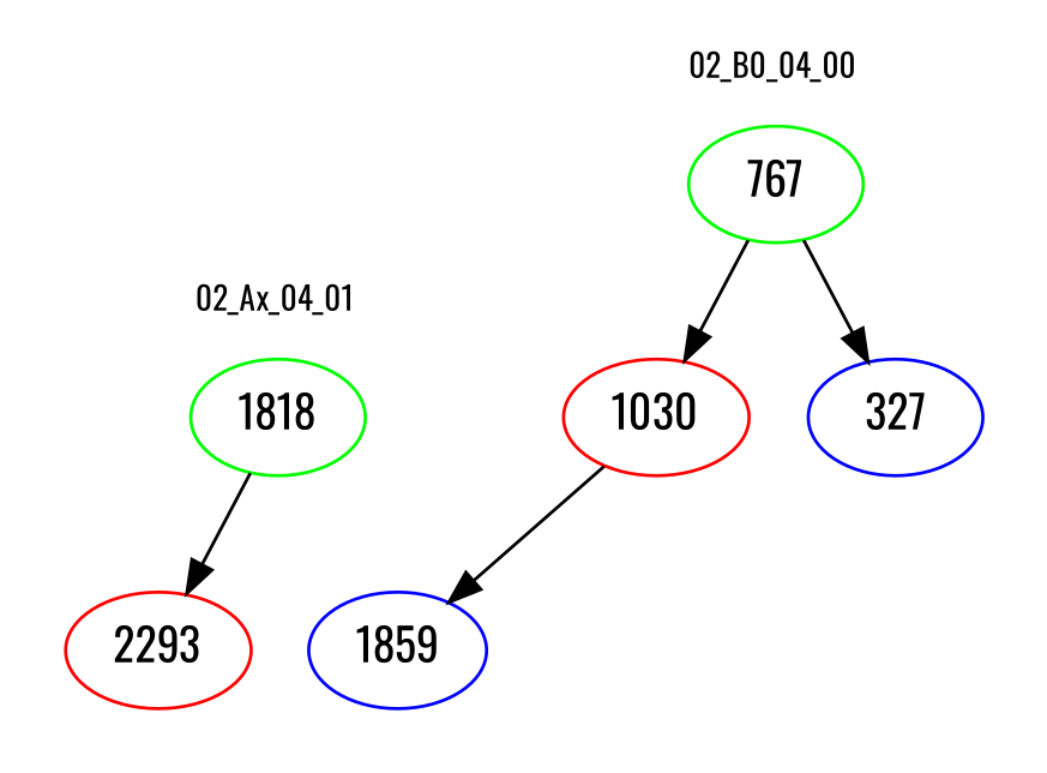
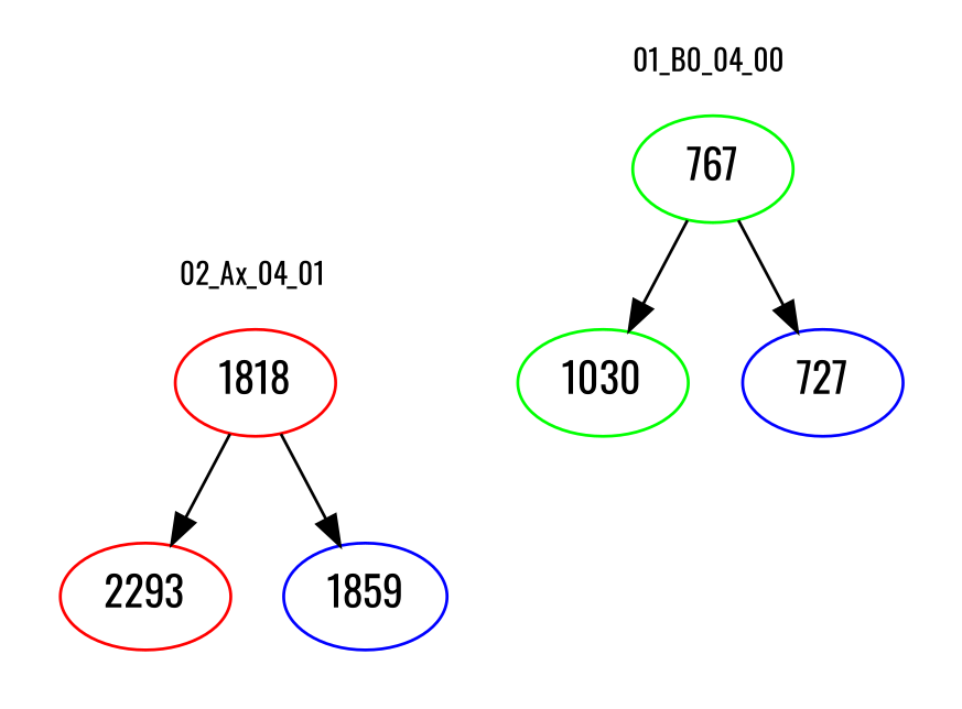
  digraph {
    fontname=Oswald
    node [color=green fontname=Oswald]
    edge [color=black fontname=Oswald]
-   n1 [label=1818]
+   n1 [color=red label=1818]
    n2 [color=blue label=1859]
    n3 [color=red label=2293]
    n4 [label=767]
-   n5 [color=red label=1030]
-   n6 [color=blue label=327]
+   n5 [label=1030]
+   n6 [color=blue label=727]
    subgraph cluster_1 {
      color=white
      fontsize=10
      label="02_Ax_04_01"
      n1
      n2
      n3
    }
    subgraph cluster_2 {
      color=white
      fontsize=10
-     label="02_B0_04_00"
+     label="01_B0_04_00"
      n4
      n5
      n6
    }
-   n5 -> n2
+   n1 -> n2
    n1 -> n3
    n4 -> n5
    n4 -> n6
  }
